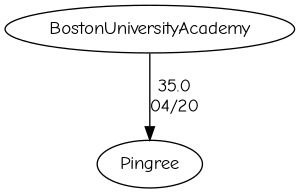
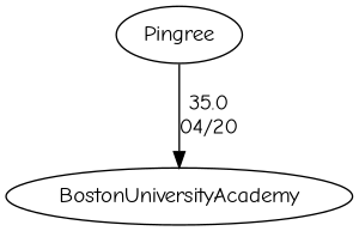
  digraph {
    fontname="Comic Neue"
    node [fontname="Comic Neue"]
    BostonUniversityAcademy
    Pingree
-   BostonUniversityAcademy -> Pingree [label="35.0\n04/20" random=random weight=65 fontname="Comic Neue"]
+   Pingree -> BostonUniversityAcademy [label="35.0\n04/20" random=random weight=65 fontname="Comic Neue"]
  }
